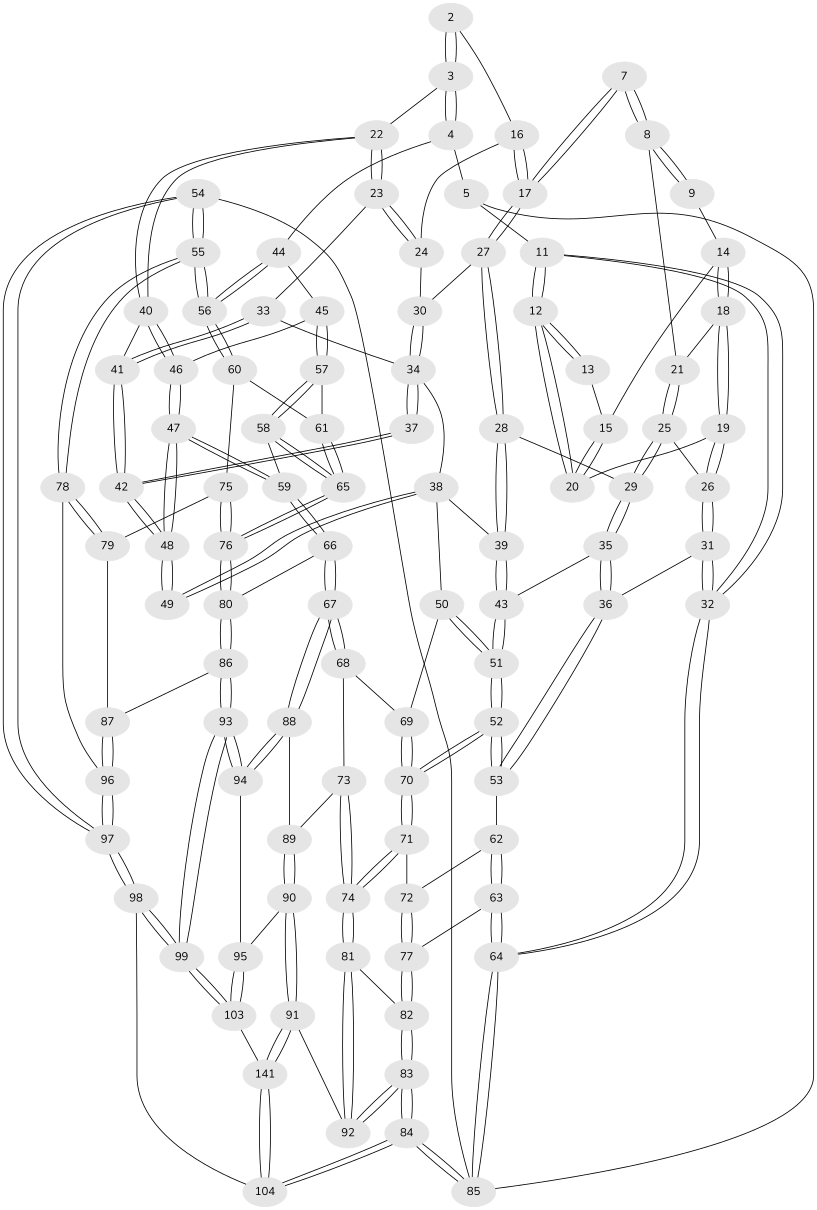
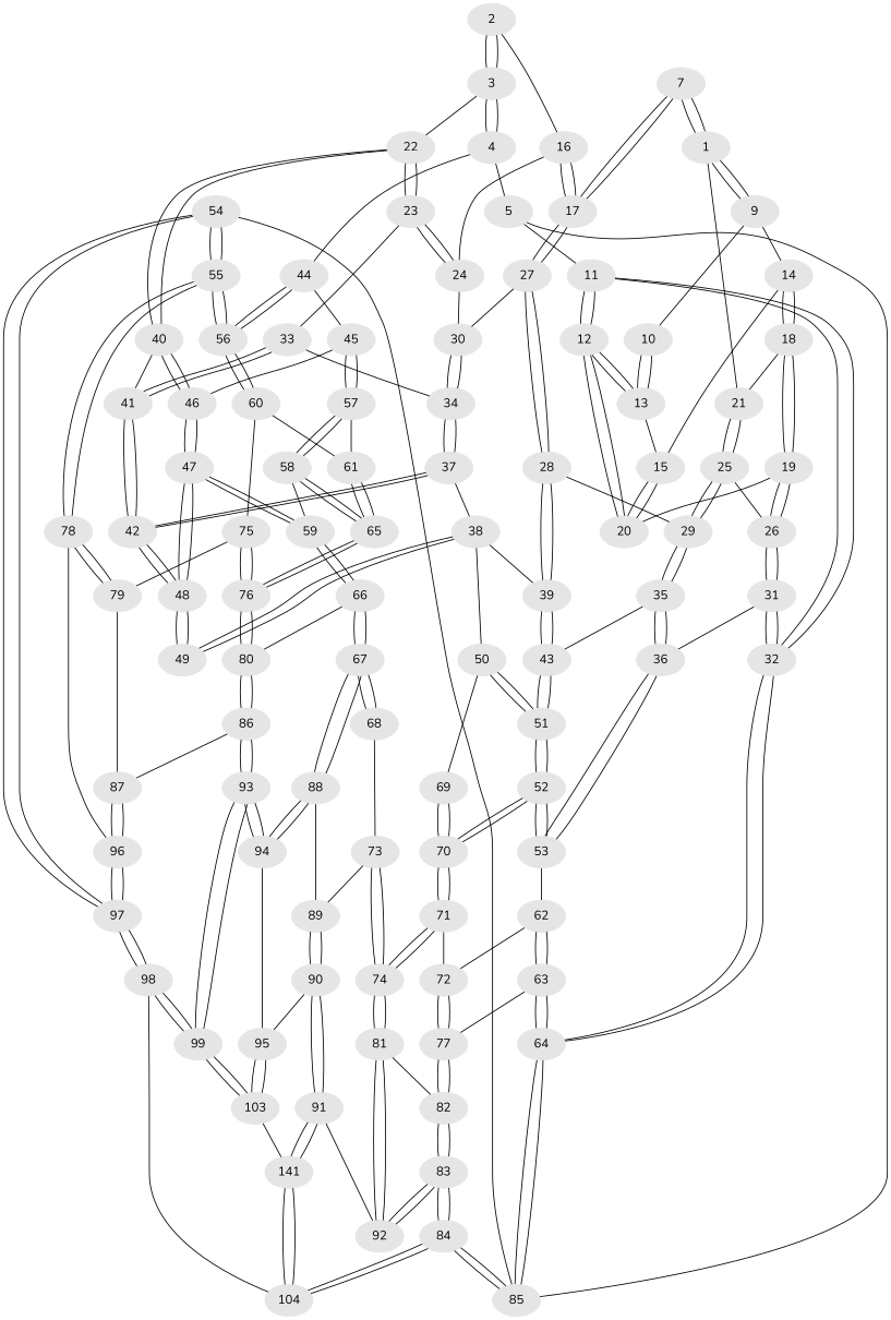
  graph {
    fontname=Nunito
    node [color=gray90 fontname=Nunito style=filled]
    edge [fontname=Nunito]
    2
    3
    16
    7
-   8
+   8 [label=1]
    17
    4
    22
    24
    5
    44
    23
    40
    11
    85
    45
    56
    54
    55
    97
    12
    32
+   10
    13
    9
    21
    27
    14
    25
    15
    18
    20
    64
    19
    30
    28
    26
    31
    29
    33
    41
    46
    34
    35
    36
    39
    43
    37
    53
    42
    38
    51
    62
    49
    50
    48
    47
    52
    57
    60
    58
    61
    59
    66
    69
    70
    71
    63
    72
    78
    98
    79
    96
    75
    65
    76
    67
    80
    77
    82
    68
    88
    86
    73
    89
    94
    74
    81
    90
    92
    87
    83
    93
    84
    n95 [label=104]
    99
    95
    91
    n99 [label=141]
    n100 [label=103]
    2 -- 3
    2 -- 3
    2 -- 16
    3 -- 4
    3 -- 4
    3 -- 22
    16 -- 17
    16 -- 17
    16 -- 24
    7 -- 8
    7 -- 8
    7 -- 17
    7 -- 17
    8 -- 9
    8 -- 9
    8 -- 21
    17 -- 27
    17 -- 27
    4 -- 5
    4 -- 44
    22 -- 23
    22 -- 23
    22 -- 40
    22 -- 40
    24 -- 30
    5 -- 11
    5 -- 85
    44 -- 45
    44 -- 56
    44 -- 56
    23 -- 24
    23 -- 24
    23 -- 33
    40 -- 41
    40 -- 46
    40 -- 46
    11 -- 12
    11 -- 12
    11 -- 32
    11 -- 32
    45 -- 46
    45 -- 57
    45 -- 57
    56 -- 60
    56 -- 60
    54 -- 85
    54 -- 55
    54 -- 55
    54 -- 97
    54 -- 97
    55 -- 56
    55 -- 56
    55 -- 78
    55 -- 78
    97 -- 98
    97 -- 98
    12 -- 13
    12 -- 13
    12 -- 20
    12 -- 20
    32 -- 64
    32 -- 64
+   10 -- 13
+   10 -- 13
    13 -- 15
+   9 -- 10
    9 -- 14
    21 -- 25
    21 -- 25
    27 -- 30
    27 -- 28
    27 -- 28
    14 -- 15
    14 -- 18
    14 -- 18
    25 -- 26
    25 -- 29
    25 -- 29
    15 -- 20
    15 -- 20
    18 -- 21
    18 -- 19
    18 -- 19
    64 -- 85
    64 -- 85
    19 -- 20
    19 -- 26
    19 -- 26
    30 -- 34
    30 -- 34
    28 -- 29
    28 -- 39
    28 -- 39
    26 -- 31
    26 -- 31
    31 -- 32
    31 -- 32
    31 -- 36
    29 -- 35
    29 -- 35
    33 -- 41
    33 -- 41
    33 -- 34
    41 -- 42
    41 -- 42
    46 -- 47
    46 -- 47
    34 -- 37
    34 -- 37
    35 -- 36
    35 -- 36
    35 -- 43
    36 -- 53
    36 -- 53
    39 -- 43
    39 -- 43
    43 -- 51
    43 -- 51
    37 -- 42
    37 -- 42
-   34 -- 38
+   37 -- 38
    53 -- 62
    42 -- 48
    42 -- 48
    38 -- 39
    38 -- 49
    38 -- 49
    38 -- 50
    51 -- 52
    51 -- 52
    62 -- 63
    62 -- 63
    62 -- 72
    50 -- 51
    50 -- 51
    50 -- 69
    48 -- 49
    48 -- 49
    47 -- 48
    47 -- 48
    47 -- 59
    47 -- 59
    52 -- 53
    52 -- 53
    52 -- 70
    52 -- 70
    57 -- 58
    57 -- 58
    57 -- 61
    60 -- 61
    60 -- 75
    58 -- 59
    58 -- 65
    58 -- 65
    61 -- 65
    61 -- 65
    59 -- 66
    59 -- 66
    66 -- 67
    66 -- 67
    66 -- 80
    69 -- 70
    69 -- 70
    70 -- 71
    70 -- 71
    71 -- 72
    71 -- 74
    71 -- 74
    63 -- 64
    63 -- 64
    63 -- 77
    72 -- 77
    72 -- 77
    78 -- 79
    78 -- 79
    78 -- 96
    98 -- n95
    98 -- 99
    98 -- 99
    79 -- 87
    96 -- 97
    96 -- 97
    75 -- 79
    75 -- 76
    75 -- 76
    65 -- 76
    65 -- 76
    76 -- 80
    76 -- 80
    67 -- 68
    67 -- 68
    67 -- 88
    67 -- 88
    80 -- 86
    80 -- 86
    77 -- 82
    77 -- 82
    82 -- 83
    82 -- 83
-   68 -- 69
    68 -- 73
    88 -- 89
    88 -- 94
    88 -- 94
    86 -- 87
    86 -- 93
    86 -- 93
    73 -- 89
    73 -- 74
    73 -- 74
    89 -- 90
    89 -- 90
    94 -- 95
    74 -- 81
    74 -- 81
    81 -- 82
    81 -- 92
    81 -- 92
    90 -- 95
    90 -- 91
    90 -- 91
    87 -- 96
    87 -- 96
    83 -- 92
    83 -- 92
    83 -- 84
    83 -- 84
    93 -- 94
    93 -- 94
    93 -- 99
    93 -- 99
    84 -- 85
    84 -- 85
    84 -- n95
    84 -- n95
    99 -- n100
    99 -- n100
    95 -- n100
    95 -- n100
    91 -- 92
    91 -- n99
    91 -- n99
    n99 -- n95
    n99 -- n95
    n100 -- n99
  }
